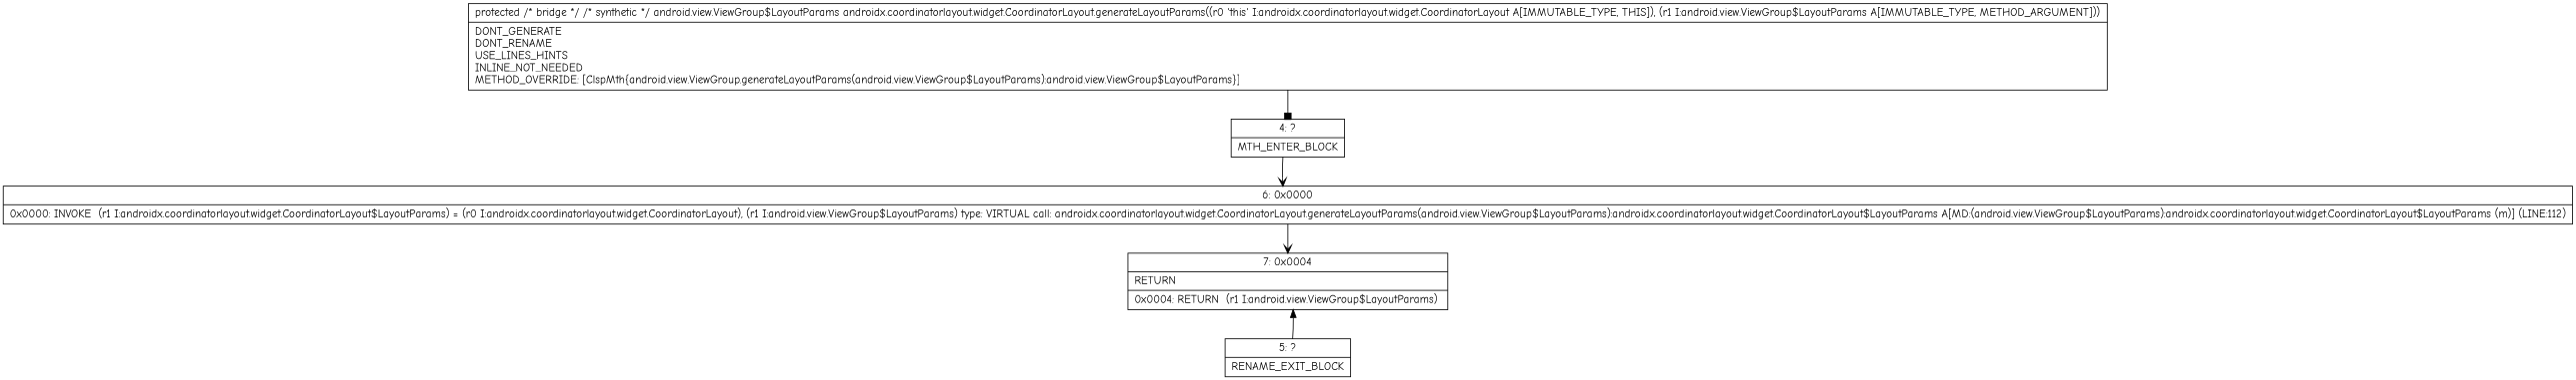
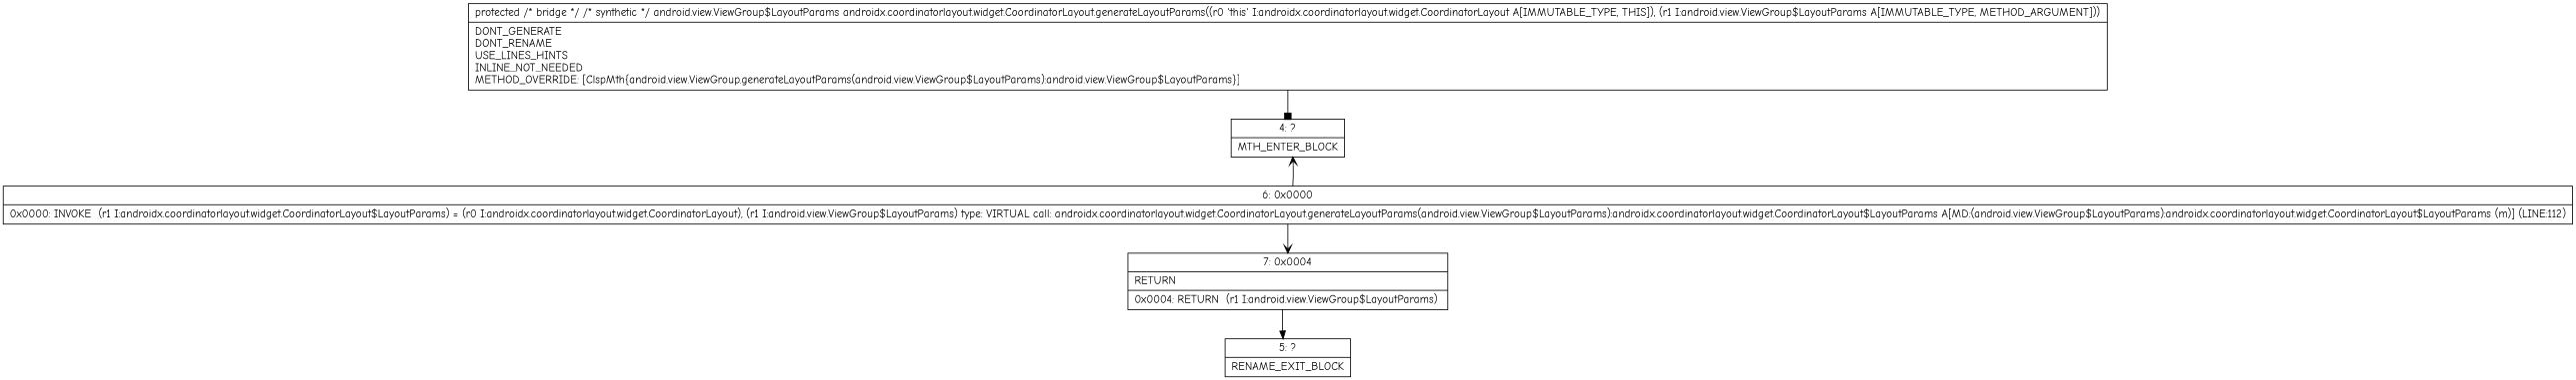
  digraph {
    fontname="Comic Neue"
    node [fontname="Comic Neue" shape=record]
    edge [arrowhead=vee fontname="Comic Neue"]
    n1 [label="{4\:\ ?|MTH_ENTER_BLOCK\l}"]
    n2 [label="{6\:\ 0x0000|0x0000: INVOKE  (r1 I:androidx.coordinatorlayout.widget.CoordinatorLayout$LayoutParams) = (r0 I:androidx.coordinatorlayout.widget.CoordinatorLayout), (r1 I:android.view.ViewGroup$LayoutParams) type: VIRTUAL call: androidx.coordinatorlayout.widget.CoordinatorLayout.generateLayoutParams(android.view.ViewGroup$LayoutParams):androidx.coordinatorlayout.widget.CoordinatorLayout$LayoutParams A[MD:(android.view.ViewGroup$LayoutParams):androidx.coordinatorlayout.widget.CoordinatorLayout$LayoutParams (m)] (LINE:112)\l}"]
    n3 [label="{7\:\ 0x0004|RETURN\l|0x0004: RETURN  (r1 I:android.view.ViewGroup$LayoutParams) \l}"]
    n4 [label="{5\:\ ?|RENAME_EXIT_BLOCK\l}"]
    n5 [label="{protected \/* bridge *\/ \/* synthetic *\/ android.view.ViewGroup$LayoutParams androidx.coordinatorlayout.widget.CoordinatorLayout.generateLayoutParams((r0 'this' I:androidx.coordinatorlayout.widget.CoordinatorLayout A[IMMUTABLE_TYPE, THIS]), (r1 I:android.view.ViewGroup$LayoutParams A[IMMUTABLE_TYPE, METHOD_ARGUMENT]))  | DONT_GENERATE\lDONT_RENAME\lUSE_LINES_HINTS\lINLINE_NOT_NEEDED\lMETHOD_OVERRIDE: [ClspMth\{android.view.ViewGroup.generateLayoutParams(android.view.ViewGroup$LayoutParams):android.view.ViewGroup$LayoutParams\}]\l}"]
-   n1 -> n2
+   n2 -> n1
    n2 -> n3
-   n4 -> n3 [arrowhead=normal]
+   n3 -> n4 [arrowhead=normal]
    n5 -> n1 [arrowhead=box]
  }
